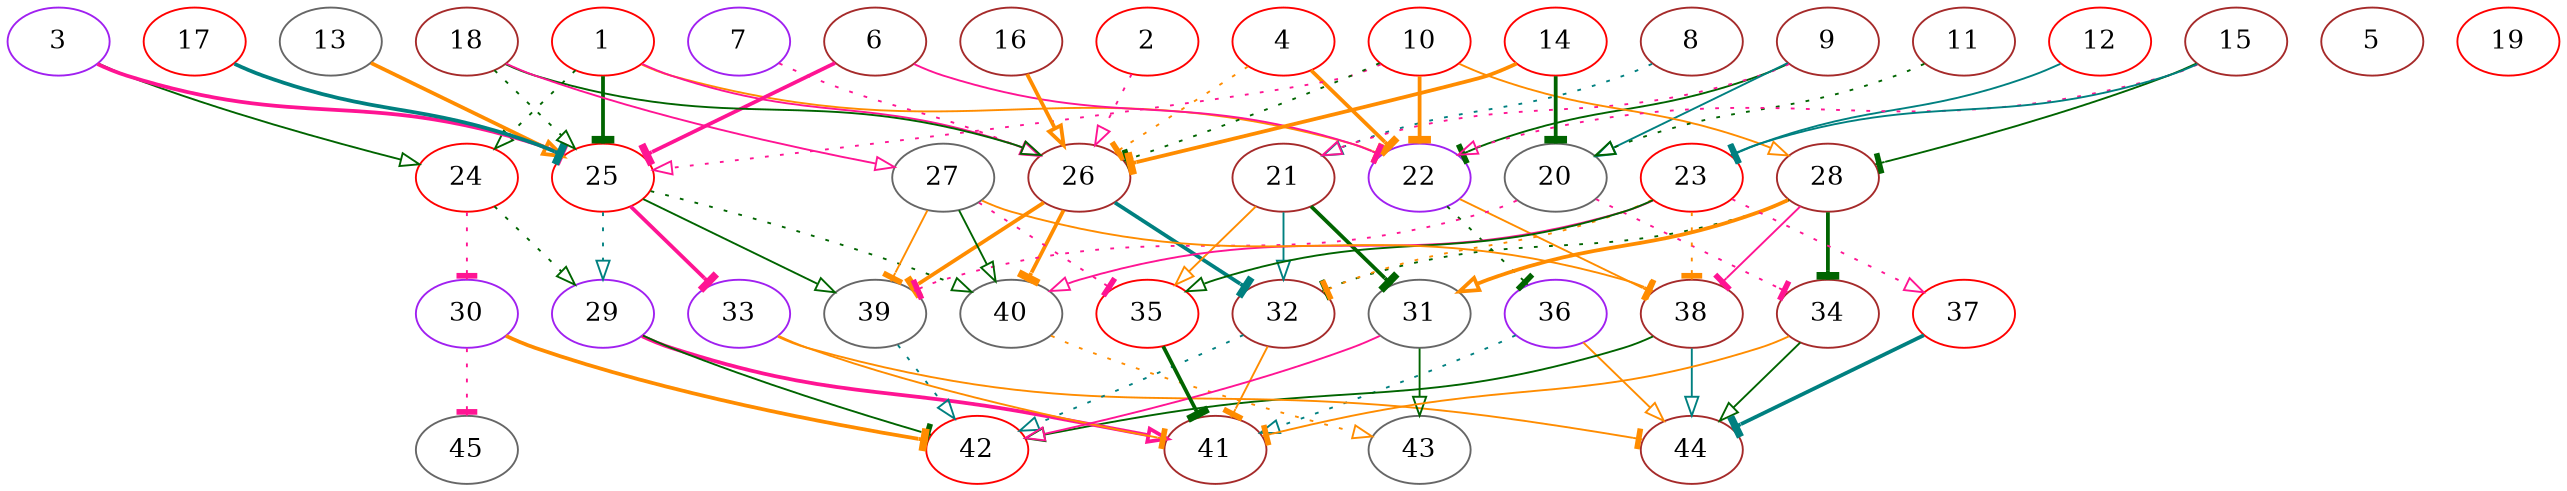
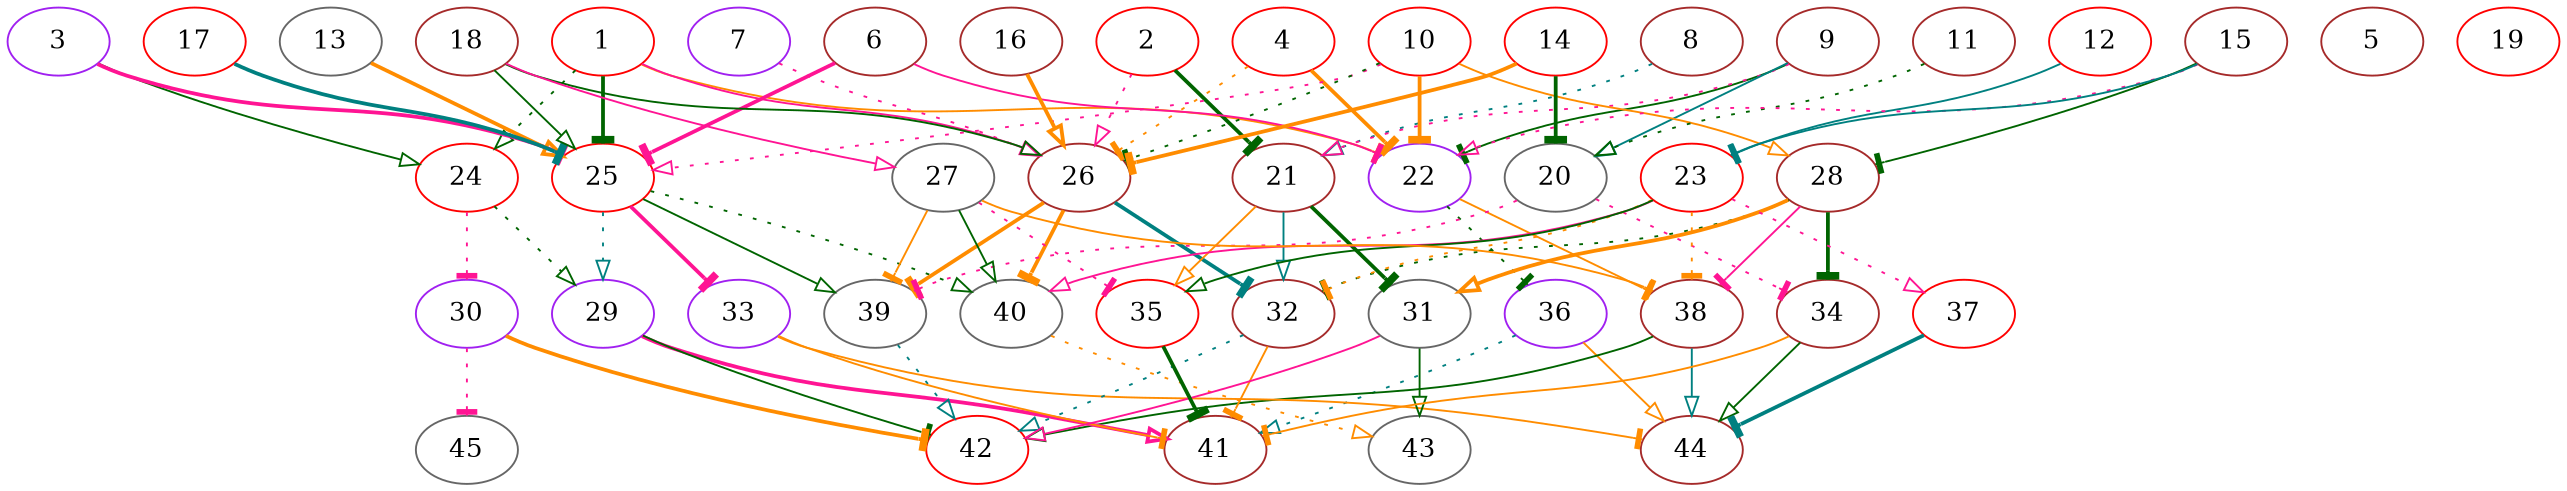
  digraph {
    node [alpha=0.02 color=brown]
    edge [arrowhead=tee color=darkgreen style=solid]
    1 [alpha=0.16 color=red expect_size=8009728]
    22 [color=purple expect_size=32186368]
    24 [alpha=0.03 color=red expect_size=50485248]
    25 [alpha=0.01 color=red expect_size=8812544]
    26 [alpha=0.06 expect_size=21153792]
    36 [color=purple expect_size=24718336]
    38 [alpha=0.00 expect_size=31183872]
    29 [alpha=0.07 color=purple expect_size=47638528]
    30 [alpha=0.14 color=purple expect_size=33883136]
    39 [alpha=0.01 color=gray40 expect_size=16353280]
    40 [alpha=0.15 color=gray40 expect_size=32500736]
    33 [alpha=0.05 color=purple expect_size=14003200]
    32 [alpha=0.18 expect_size=8997888]
    41 [alpha=0.13 expect_size=17752064]
    44 [expect_size=37427200]
    42 [color=red expect_size=30368768]
    45 [alpha=0.13 color=gray40 expect_size=20468736]
    43 [alpha=0.12 color=gray40 expect_size=24832000]
    2 [alpha=0.15 color=red expect_size=18610176]
    21 [expect_size=13200384]
    31 [alpha=0.05 color=gray40 expect_size=51537920]
    35 [alpha=0.06 color=red expect_size=22559744]
    3 [alpha=0.04 color=purple expect_size=48182272]
    4 [alpha=0.06 color=red expect_size=15447040]
    5 [alpha=0.19 expect_size=40832000]
    6 [alpha=0.07 expect_size=22384640]
    7 [alpha=0.10 color=purple expect_size=18984960]
    8 [alpha=0.09 expect_size=19549184]
    9 [alpha=0.03 expect_size=43492352]
    20 [alpha=0.07 color=gray40 expect_size=37248000]
    34 [alpha=0.13 expect_size=15122432]
    10 [alpha=0.10 color=red expect_size=37739520]
    28 [alpha=0.14 expect_size=35930112]
    11 [alpha=0.08 expect_size=16318464]
    12 [alpha=0.10 color=red expect_size=6908928]
    23 [alpha=0.00 color=red expect_size=8239104]
    37 [alpha=0.10 color=red expect_size=38739968]
    13 [alpha=0.18 color=gray40 expect_size=41527296]
    14 [color=red expect_size=51930112]
    15 [alpha=0.05 expect_size=17867776]
    16 [alpha=0.14 expect_size=14465024]
    17 [alpha=0.12 color=red expect_size=32104448]
    18 [alpha=0.05 expect_size=8975360]
    27 [alpha=0.17 color=gray40 expect_size=6488064]
    19 [alpha=0.14 color=red expect_size=31137792]
    1 -> 22 [color=darkorange]
    1 -> 24 [arrowhead=onormal style=dotted]
    1 -> 25 [style=bold]
    1 -> 26 [arrowhead=onormal color=deeppink]
    22 -> 36 [style=dotted]
    22 -> 38 [color=darkorange]
    24 -> 29 [arrowhead=onormal style=dotted]
    24 -> 30 [color=deeppink style=dotted]
    25 -> 29 [arrowhead=onormal color=teal style=dotted]
    25 -> 39 [arrowhead=onormal]
    25 -> 40 [arrowhead=onormal style=dotted]
    25 -> 33 [color=deeppink style=bold]
    26 -> 39 [color=darkorange style=bold]
    26 -> 40 [color=darkorange style=bold]
    26 -> 32 [color=teal style=bold]
    36 -> 41 [arrowhead=onormal color=teal style=dotted]
    36 -> 44 [arrowhead=onormal color=darkorange]
    38 -> 44 [arrowhead=onormal color=teal]
    38 -> 42 [arrowhead=onormal]
    29 -> 41 [arrowhead=onormal color=deeppink style=bold]
    29 -> 42
    30 -> 42 [color=darkorange style=bold]
    30 -> 45 [color=deeppink style=dotted]
    39 -> 42 [arrowhead=onormal color=teal style=dotted]
    40 -> 43 [arrowhead=onormal color=darkorange style=dotted]
    33 -> 41 [color=darkorange]
    33 -> 44 [color=darkorange]
    32 -> 41 [color=darkorange]
    32 -> 42 [arrowhead=onormal color=teal style=dotted]
    2 -> 26 [arrowhead=onormal color=deeppink style=dotted]
+   2 -> 21 [style=bold]
    21 -> 32 [arrowhead=onormal color=teal]
    21 -> 31 [style=bold]
    21 -> 35 [arrowhead=onormal color=darkorange]
    31 -> 42 [arrowhead=onormal color=deeppink]
    31 -> 43 [arrowhead=onormal]
    35 -> 41 [style=bold]
    3 -> 24 [arrowhead=onormal]
    3 -> 25 [color=deeppink style=bold]
    4 -> 22 [color=darkorange style=bold]
    4 -> 26 [color=darkorange style=dotted]
    6 -> 22 [color=deeppink]
    6 -> 25 [color=deeppink style=bold]
    7 -> 26 [arrowhead=onormal color=deeppink style=dotted]
    8 -> 21 [arrowhead=onormal color=teal style=dotted]
    9 -> 22
    9 -> 21 [arrowhead=onormal color=deeppink style=dotted]
    9 -> 20 [arrowhead=onormal color=teal]
    20 -> 39 [color=deeppink style=dotted]
    20 -> 34 [color=deeppink style=dotted]
    34 -> 41 [color=darkorange]
    34 -> 44 [arrowhead=onormal]
    10 -> 22 [color=darkorange style=bold]
    10 -> 25 [arrowhead=onormal color=deeppink style=dotted]
    10 -> 26 [style=dotted]
    10 -> 28 [arrowhead=onormal color=darkorange]
    28 -> 38 [color=deeppink]
    28 -> 32 [style=dotted]
    28 -> 31 [arrowhead=onormal color=darkorange style=bold]
    28 -> 34 [style=bold]
    11 -> 20 [arrowhead=onormal style=dotted]
    12 -> 23 [color=teal]
    23 -> 38 [color=darkorange style=dotted]
    23 -> 40 [arrowhead=onormal color=deeppink]
    23 -> 32 [color=darkorange style=dotted]
    23 -> 35 [arrowhead=onormal]
    23 -> 37 [arrowhead=onormal color=deeppink style=dotted]
    37 -> 44 [color=teal style=bold]
    13 -> 25 [arrowhead=onormal color=darkorange style=bold]
    14 -> 26 [color=darkorange style=bold]
    14 -> 20 [style=bold]
    15 -> 22 [arrowhead=onormal color=deeppink style=dotted]
    15 -> 28
    15 -> 23 [color=teal]
    16 -> 26 [arrowhead=onormal color=darkorange style=bold]
    17 -> 25 [color=teal style=bold]
-   18 -> 25 [arrowhead=onormal style=dotted]
+   18 -> 25 [arrowhead=onormal]
    18 -> 26 [arrowhead=onormal]
    18 -> 27 [arrowhead=onormal color=deeppink]
    27 -> 38 [color=darkorange]
    27 -> 39 [color=darkorange]
    27 -> 40 [arrowhead=onormal]
    27 -> 35 [color=deeppink style=dotted]
  }
